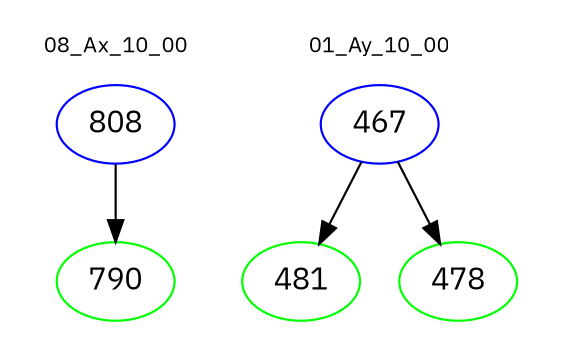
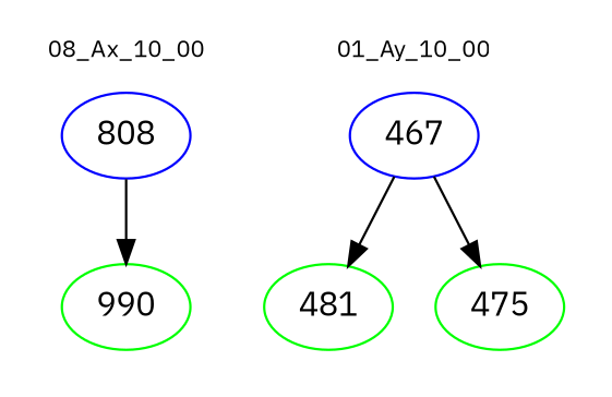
  digraph {
    fontname="IBM Plex Sans"
    node [color=green fontname="IBM Plex Sans"]
    edge [color=black fontname="IBM Plex Sans"]
    n1 [color=blue label=808]
-   n2 [label=790]
+   n2 [label=990]
    n3 [color=blue label=467]
    n4 [label=481]
-   n5 [label=478]
+   n5 [label=475]
    subgraph cluster_1 {
      color=white
      fontsize=10
      label="08_Ax_10_00"
      n1
      n2
    }
    subgraph cluster_2 {
      color=white
      fontsize=10
      label="01_Ay_10_00"
      n3
      n4
      n5
    }
    n1 -> n2
    n3 -> n4
    n3 -> n5
  }
